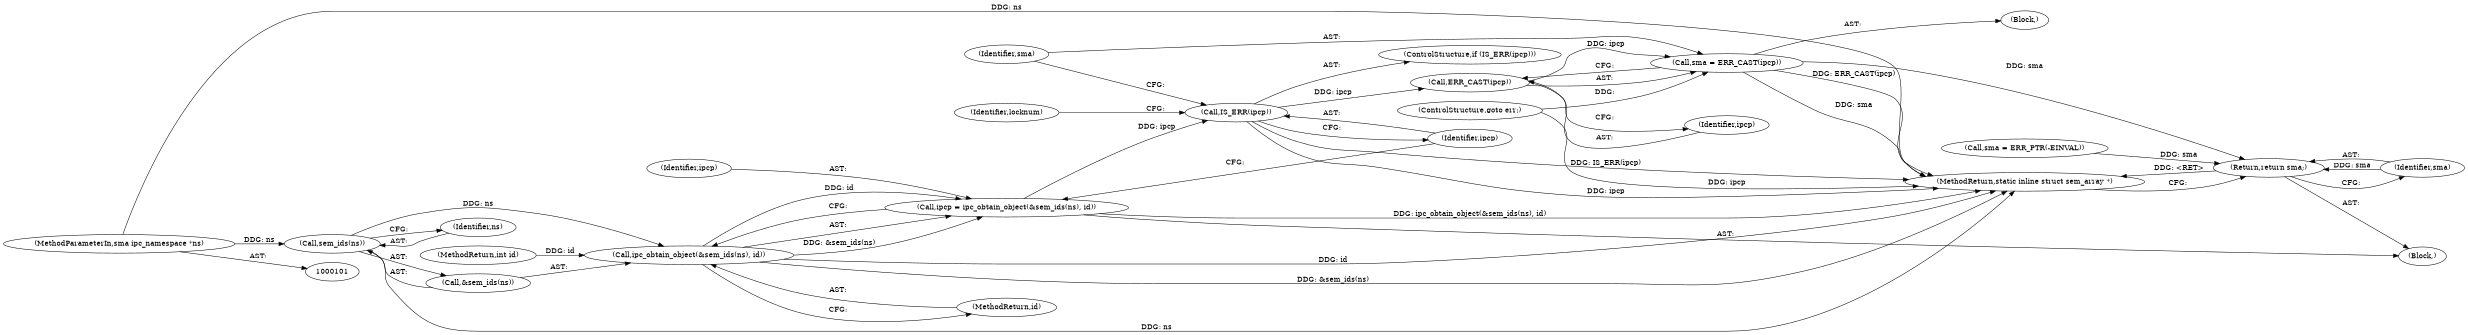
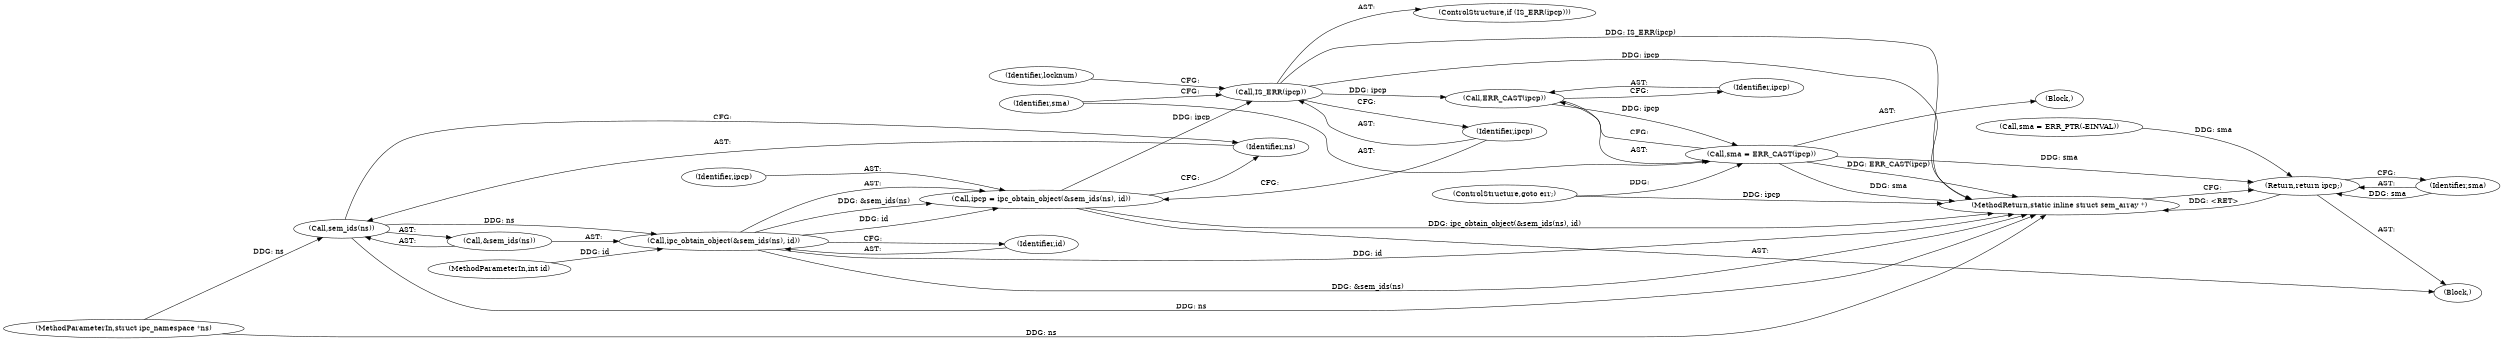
  digraph {
    rankdir=LR
    n1 [label="(Call,sem_ids(ns))"]
    n2 [label="(Call,ipc_obtain_object(&sem_ids(ns), id))"]
    n3 [label="(Call,&sem_ids(ns))"]
    n4 [label="(MethodReturn,static inline struct sem_array *)"]
    n5 [label="(Identifier,ns)"]
    n6 [label="(Call,ipcp = ipc_obtain_object(&sem_ids(ns), id))"]
-   n7 [label="(MethodReturn,id)"]
-   n8 [label="(Return,return sma;)"]
-   n9 [label="(MethodParameterIn,sma ipc_namespace *ns)"]
-   1000101
+   n7 [label="(Identifier,id)"]
+   n8 [label="(Return,return ipcp;)"]
+   n9 [label="(MethodParameterIn,struct ipc_namespace *ns)"]
    n11 [label="(Call,IS_ERR(ipcp))"]
    n12 [label="(Block,)"]
    n13 [label="(Call,ERR_CAST(ipcp))"]
    n14 [label="(Identifier,ipcp)"]
    n15 [label="(ControlStructure,if (IS_ERR(ipcp)))"]
    n16 [label="(Call,sma = ERR_CAST(ipcp))"]
    n17 [label="(Identifier,ipcp)"]
    n18 [label="(Block,)"]
    n19 [label="(Identifier,sma)"]
    n20 [label="(Identifier,sma)"]
    n21 [label="(Identifier,ipcp)"]
    n22 [label="(Identifier,locknum)"]
-   n23 [label="(MethodReturn,int id)"]
+   n23 [label="(MethodParameterIn,int id)"]
    n24 [label="(ControlStructure,goto err;)"]
    n25 [label="(Call,sma = ERR_PTR(-EINVAL))"]
    n1 -> n2 [label="DDG: ns"]
    n1 -> n3 [label="AST: "]
    n1 -> n4 [label="DDG: ns"]
    n1 -> n5 [label="CFG: "]
    n2 -> n4 [label="DDG: id"]
    n2 -> n4 [label="DDG: &sem_ids(ns)"]
    n2 -> n6 [label="AST: "]
    n2 -> n6 [label="DDG: &sem_ids(ns)"]
    n2 -> n6 [label="DDG: id"]
    n2 -> n7 [label="CFG: "]
    n3 -> n1 [label="AST: "]
    n3 -> n2 [label="AST: "]
    n4 -> n8 [label="CFG: "]
    n5 -> n1 [label="AST: "]
-   n6 -> n2 [label="CFG: "]
+   n6 -> n5 [label="CFG: "]
    n6 -> n4 [label="DDG: ipc_obtain_object(&sem_ids(ns), id)"]
    n6 -> n11 [label="DDG: ipcp"]
    n6 -> n12 [label="AST: "]
    n7 -> n2 [label="AST: "]
    n8 -> n4 [label="DDG: <RET>"]
    n8 -> n12 [label="AST: "]
    n8 -> n19 [label="CFG: "]
    n9 -> n1 [label="DDG: ns"]
    n9 -> n4 [label="DDG: ns"]
-   n9 -> 1000101 [label="AST: "]
    n11 -> n4 [label="DDG: IS_ERR(ipcp)"]
    n11 -> n4 [label="DDG: ipcp"]
    n11 -> n13 [label="DDG: ipcp"]
    n11 -> n14 [label="CFG: "]
    n11 -> n15 [label="AST: "]
    n13 -> n16 [label="AST: "]
    n13 -> n16 [label="DDG: ipcp"]
    n13 -> n17 [label="CFG: "]
    n14 -> n6 [label="CFG: "]
    n14 -> n11 [label="AST: "]
    n16 -> n4 [label="DDG: ERR_CAST(ipcp)"]
    n16 -> n4 [label="DDG: sma"]
    n16 -> n8 [label="DDG: sma"]
    n16 -> n13 [label="CFG: "]
    n16 -> n18 [label="AST: "]
    n17 -> n13 [label="AST: "]
    n19 -> n8 [label="AST: "]
    n19 -> n8 [label="DDG: sma"]
    n20 -> n11 [label="CFG: "]
    n20 -> n16 [label="AST: "]
    n21 -> n6 [label="AST: "]
    n22 -> n11 [label="CFG: "]
    n23 -> n2 [label="DDG: id"]
    n24 -> n4 [label="DDG: ipcp"]
    n24 -> n16 [label="DDG: "]
    n25 -> n8 [label="DDG: sma"]
  }
